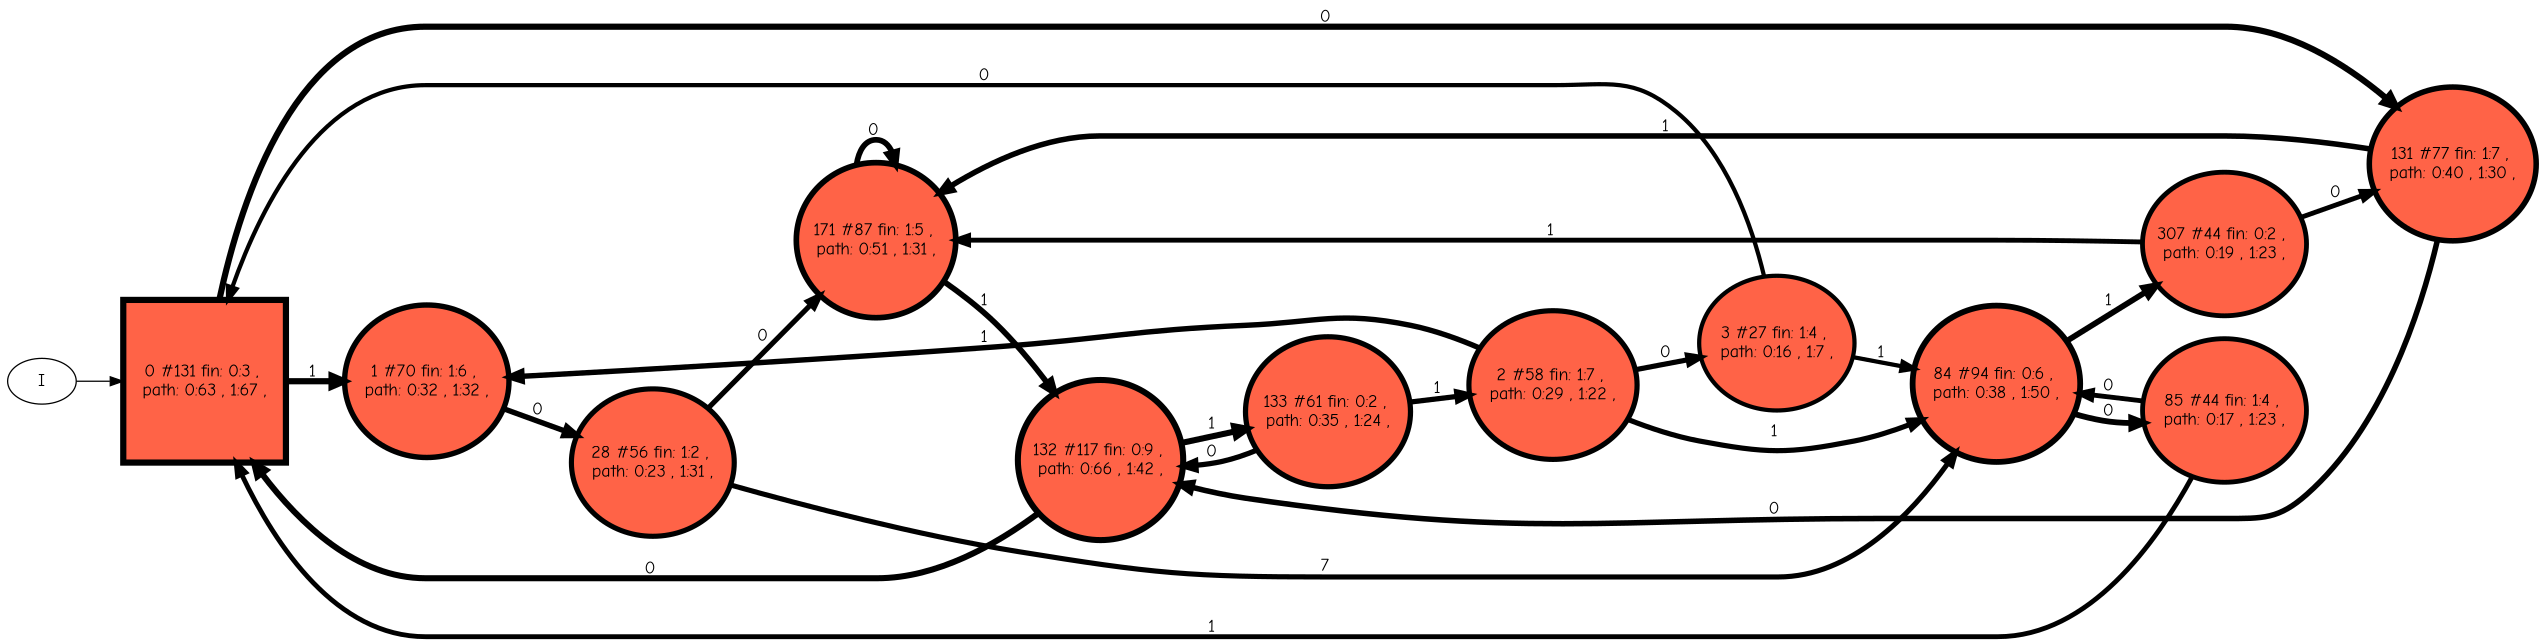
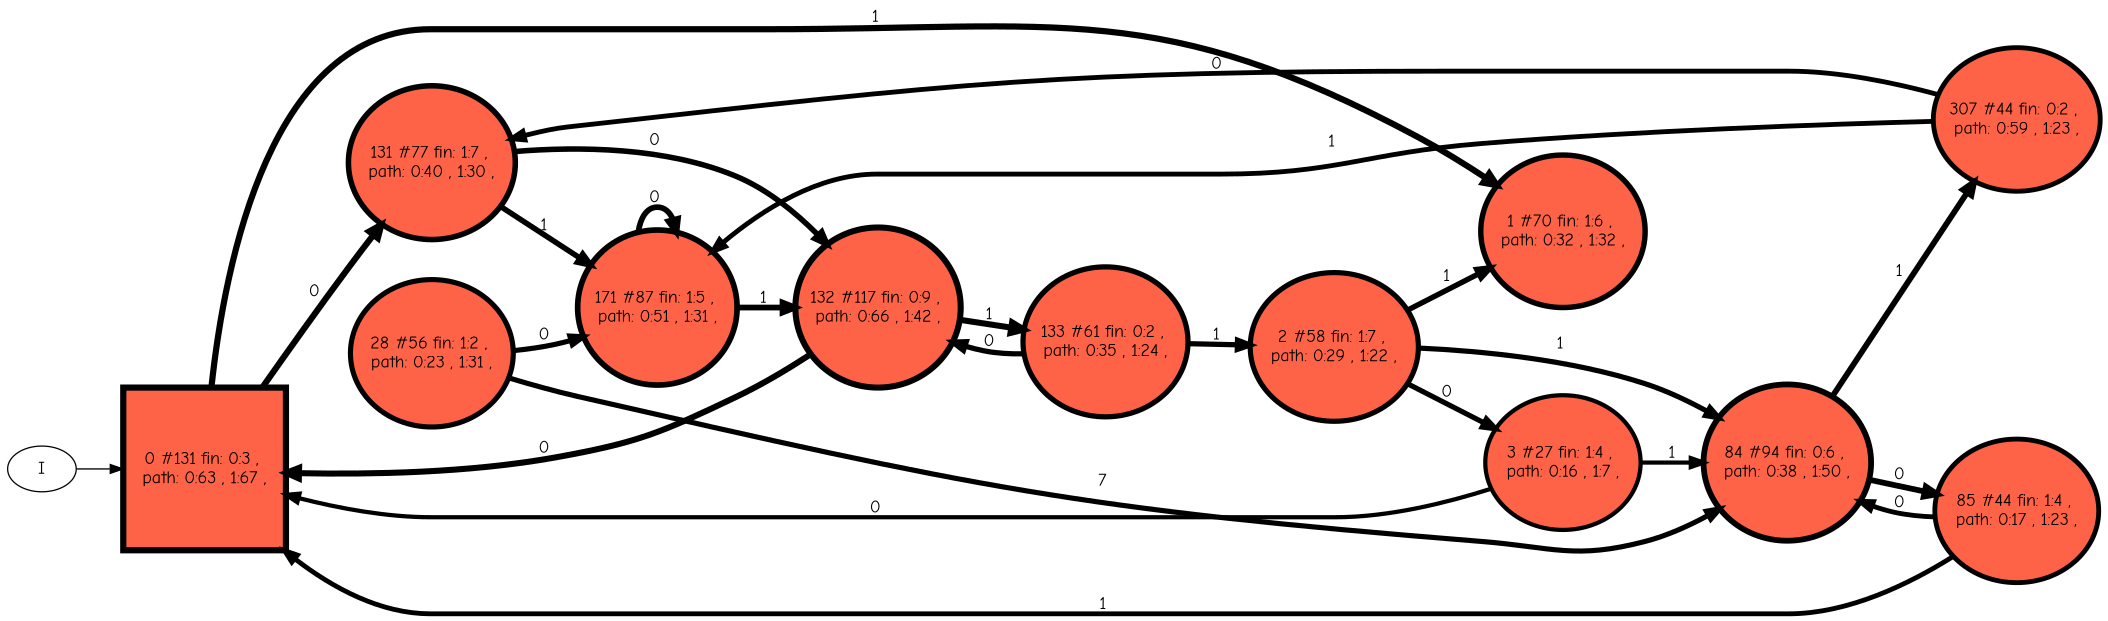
  digraph {
    fontname="Comic Neue"
    rankdir=LR
    node [fillcolor=tomato fontname="Comic Neue" penwidth=3.80666 style=filled]
    edge [fontname="Comic Neue" penwidth=3.80666]
    n1 [height=1.77203 label="0 #131 fin: 0:3 , \n path: 0:63 , 1:67 , " penwidth=4.8828 shape=box width=1.77203]
    n2 [height=1.66064 label="1 #70 fin: 1:6 , \n path: 0:32 , 1:32 , " penwidth=4.26268 width=1.66064]
    n3 [height=1.67835 label="131 #77 fin: 1:7 , \n path: 0:40 , 1:30 , " penwidth=4.35671 width=1.67835]
    n4 [height=1.61801 label="28 #56 fin: 1:2 , \n path: 0:23 , 1:31 , " penwidth=4.04305 width=1.61801]
    n5 [height=1.70062 label="171 #87 fin: 1:5 , \n path: 0:51 , 1:31 , " penwidth=4.47734 width=1.70062]
    n6 [height=1.75279 label="132 #117 fin: 0:9 , \n path: 0:66 , 1:42 , " penwidth=4.77068 width=1.75279]
    I [fillcolor="" penwidth="" style=""]
    n8 [height=1.62483 label="2 #58 fin: 1:7 , \n path: 0:29 , 1:22 , " penwidth=4.07754 width=1.62483]
    n9 [height=1.7145 label="84 #94 fin: 0:6 , \n path: 0:38 , 1:50 , " penwidth=4.55388 width=1.7145]
    n10 [height=1.46608 label="3 #27 fin: 1:4 , \n path: 0:16 , 1:7 , " penwidth=3.3322 width=1.46608]
    n11 [height=1.63455 label="133 #61 fin: 0:2 , \n path: 0:35 , 1:24 , " penwidth=4.12713 width=1.63455]
-   n12 [height=1.57 label="307 #44 fin: 0:2 , \n path: 0:19 , 1:23 , " width=1.57]
+   n12 [height=1.57 label="307 #44 fin: 0:2 , \n path: 0:59 , 1:23 , " width=1.57]
    n13 [height=1.57 label="85 #44 fin: 1:4 , \n path: 0:17 , 1:23 , " width=1.57]
    n1 -> n2 [label="1 " penwidth=4.8828]
    n1 -> n3 [label="0 " penwidth=4.8828]
-   n2 -> n4 [label="0 " penwidth=4.26268]
    n3 -> n5 [label="1 " penwidth=4.35671]
    n3 -> n6 [label="0 " penwidth=4.35671]
    n4 -> n5 [label="0 " penwidth=4.04305]
    n4 -> n9 [label="7 " penwidth=4.04305]
    n5 -> n5 [label="0 " penwidth=4.47734]
    n5 -> n6 [label="1 " penwidth=4.47734]
    n6 -> n1 [label="0 " penwidth=4.77068]
    n6 -> n11 [label="1 " penwidth=4.77068]
    I -> n1 [penwidth=""]
    n8 -> n2 [label="1 " penwidth=4.26268]
    n8 -> n9 [label="1 " penwidth=4.07754]
    n8 -> n10 [label="0 " penwidth=4.07754]
    n9 -> n12 [label="1 " penwidth=4.55388]
    n9 -> n13 [label="0 " penwidth=4.55388]
    n10 -> n1 [label="0 " penwidth=3.3322]
    n10 -> n9 [label="1 " penwidth=3.3322]
    n11 -> n6 [label="0 " penwidth=4.12713]
    n11 -> n8 [label="1 " penwidth=4.12713]
    n12 -> n3 [label="0 "]
    n12 -> n5 [label="1 "]
    n13 -> n1 [label="1 "]
    n13 -> n9 [label="0 "]
  }
